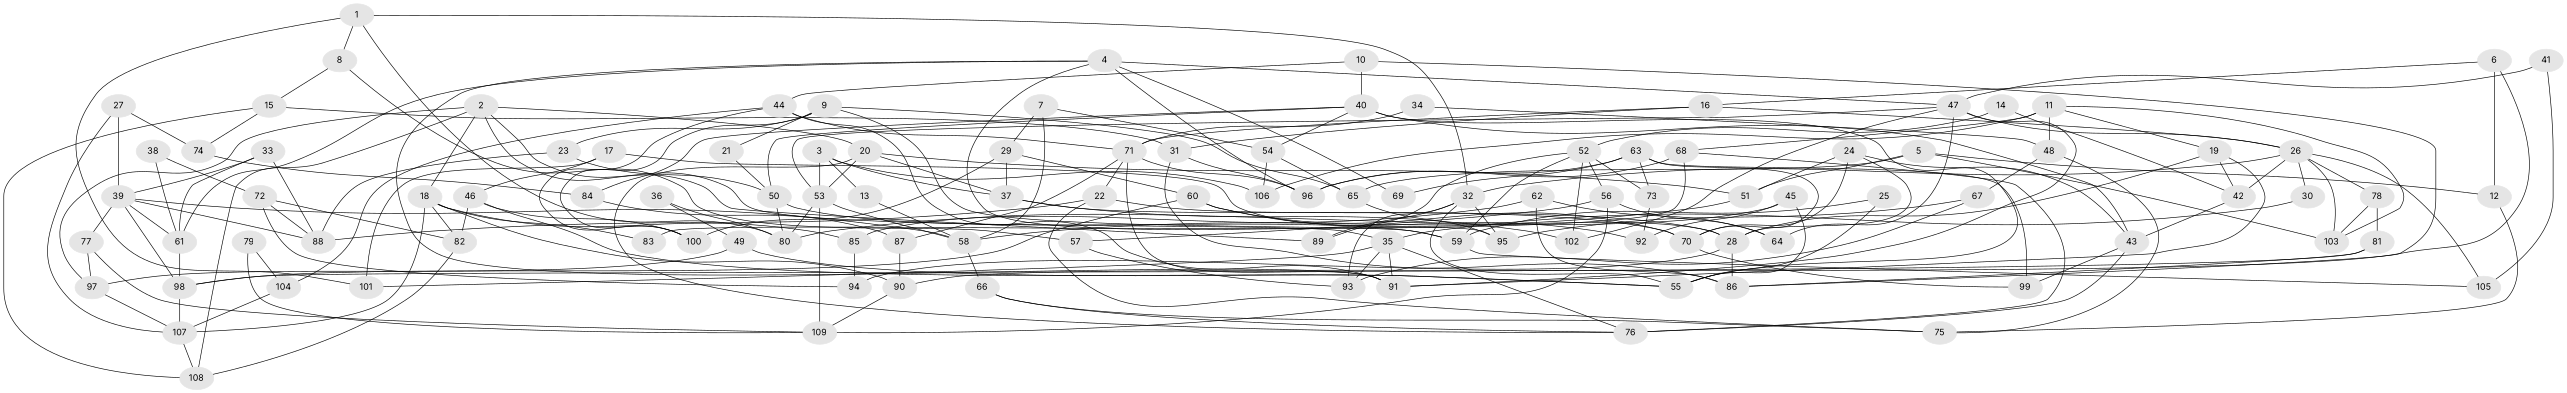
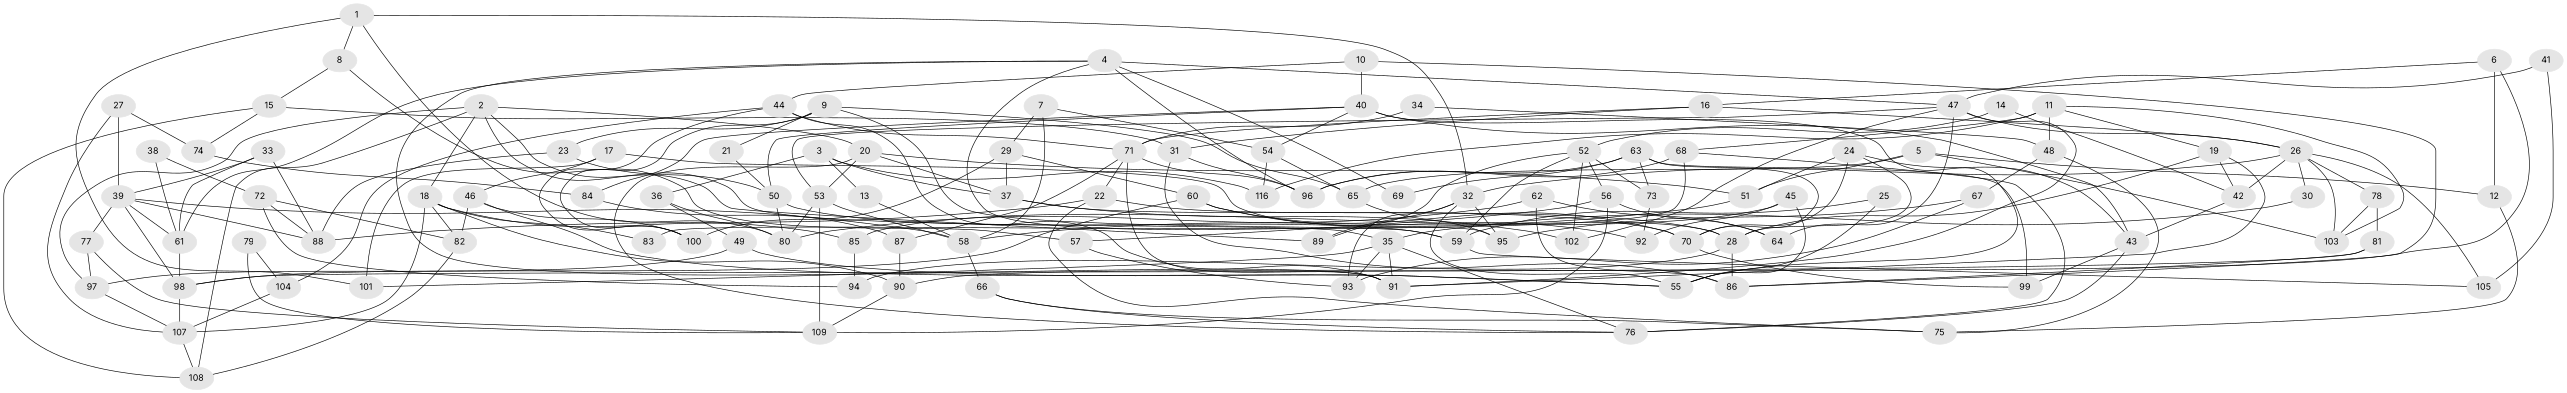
  graph {
    fontname=Inter
    node [color=gray90 fontname=Inter style=filled]
    edge [fontname=Inter]
    1
    8
    32
    80
    101
    15
    57
    89
    95
    55
    93
    2
    18
    20
    35
    97
    108
    90
    82
    83
    85
    107
    37
    51
    53
    76
    91
    3
    13
    36
-   106
+   106 [label=116]
    58
    49
    70
    102
    4
    47
    61
    69
    96
    26
    64
    98
    5
    12
    65
    103
    75
    6
    16
    31
    71
    109
    7
    29
    54
    100
    60
    66
    74
    9
    21
    23
    59
    50
    88
    105
    10
    40
    44
    86
    43
    84
    104
    11
    19
    48
    68
    42
    28
    67
    30
    78
    14
    52
    56
    73
    22
    87
    17
    46
    94
    99
    24
    25
    81
    27
    39
    77
    92
    33
    34
    38
    72
    41
    45
    62
    63
    79
    1 -- 8
    1 -- 32
    1 -- 80
    1 -- 101
    8 -- 15
    8 -- 57
    32 -- 89
    32 -- 95
    32 -- 55
    32 -- 93
    15 -- 108
    15 -- 31
    15 -- 74
    57 -- 93
    2 -- 89
    2 -- 18
    2 -- 20
    2 -- 35
    2 -- 97
    2 -- 108
    18 -- 90
    18 -- 82
    18 -- 83
    18 -- 85
    18 -- 107
    20 -- 37
    20 -- 51
    20 -- 53
    20 -- 76
    35 -- 101
    35 -- 93
    35 -- 76
    35 -- 91
    97 -- 107
    90 -- 109
    82 -- 108
    85 -- 94
    107 -- 108
    37 -- 70
    37 -- 102
    51 -- 58
    53 -- 80
    53 -- 58
    53 -- 109
    3 -- 37
    3 -- 13
-   3 -- 53
+   3 -- 36
    3 -- 106
    13 -- 58
    36 -- 80
    36 -- 49
    58 -- 66
    49 -- 55
    49 -- 97
    70 -- 99
    4 -- 95
    4 -- 91
    4 -- 47
    4 -- 61
    4 -- 69
    4 -- 96
    47 -- 53
    47 -- 91
    47 -- 102
    47 -- 26
    47 -- 64
    61 -- 98
    26 -- 32
    26 -- 103
    26 -- 105
    26 -- 42
    26 -- 30
    26 -- 78
    98 -- 107
    5 -- 51
    5 -- 12
    5 -- 65
    5 -- 103
    12 -- 75
    65 -- 95
    6 -- 90
    6 -- 12
    6 -- 16
    16 -- 26
    16 -- 31
    16 -- 71
    31 -- 96
    31 -- 86
    71 -- 91
    71 -- 96
    71 -- 22
    71 -- 87
    7 -- 58
    7 -- 29
    7 -- 54
    29 -- 37
    29 -- 100
    29 -- 60
    54 -- 106
    54 -- 65
    60 -- 70
    60 -- 98
    60 -- 92
    66 -- 76
    66 -- 75
    74 -- 84
    9 -- 65
    9 -- 100
    9 -- 21
    9 -- 23
    9 -- 59
    21 -- 50
    23 -- 50
    23 -- 88
    59 -- 105
    50 -- 80
    50 -- 59
    10 -- 40
    10 -- 44
    10 -- 86
    40 -- 55
    40 -- 54
    40 -- 50
    40 -- 43
    40 -- 84
    44 -- 91
    44 -- 71
    44 -- 100
    44 -- 104
    43 -- 76
    43 -- 99
    84 -- 87
    104 -- 107
    11 -- 106
    11 -- 103
    11 -- 19
    11 -- 48
    11 -- 68
    19 -- 91
    19 -- 42
    19 -- 28
    48 -- 75
    48 -- 67
    68 -- 83
    68 -- 76
    68 -- 96
    42 -- 43
    28 -- 86
    28 -- 94
    67 -- 95
    67 -- 93
    30 -- 35
    78 -- 103
    78 -- 81
    14 -- 42
    14 -- 52
    52 -- 89
    52 -- 102
    52 -- 59
    52 -- 56
    52 -- 73
    56 -- 57
    56 -- 64
    56 -- 109
    73 -- 92
    22 -- 75
    22 -- 88
    22 -- 28
    87 -- 90
    17 -- 101
    17 -- 28
    17 -- 46
    46 -- 55
    46 -- 82
    46 -- 100
    24 -- 51
    24 -- 70
    24 -- 43
    24 -- 28
    25 -- 55
    25 -- 59
    81 -- 98
    81 -- 86
    27 -- 107
    27 -- 74
    27 -- 39
    39 -- 58
    39 -- 61
    39 -- 98
    39 -- 88
    39 -- 77
    77 -- 97
    77 -- 109
    33 -- 61
    33 -- 88
    33 -- 39
    34 -- 71
    34 -- 48
    38 -- 61
    38 -- 72
    72 -- 82
    72 -- 88
    72 -- 94
    41 -- 47
    41 -- 105
    45 -- 55
    45 -- 85
    45 -- 92
    62 -- 80
    62 -- 64
    62 -- 86
    63 -- 70
    63 -- 69
    63 -- 96
    63 -- 73
    63 -- 99
    79 -- 109
    79 -- 104
  }
